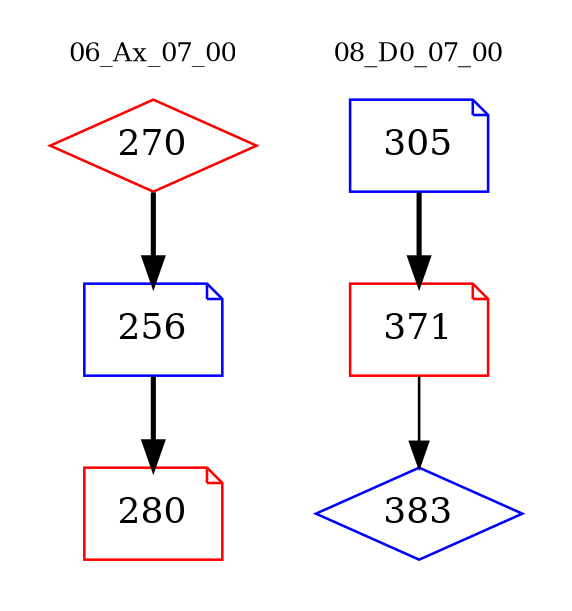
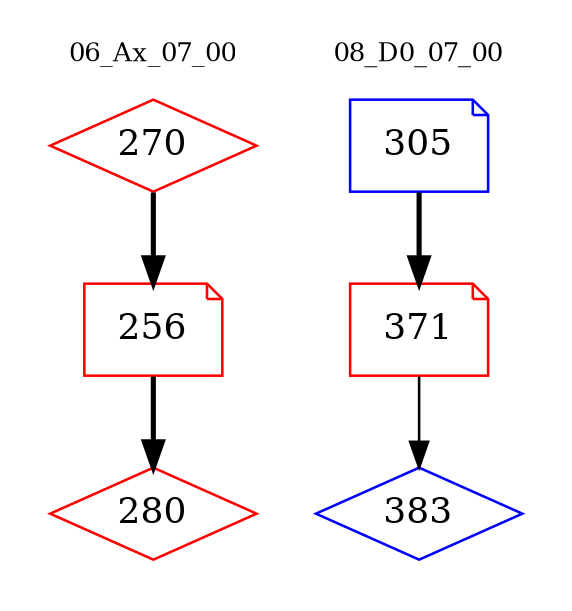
  digraph {
    node [color=red shape=diamond]
    edge [color=black style=bold]
    n1 [label=270]
-   n2 [color=blue label=256 shape=note]
-   n3 [label=280 shape=note]
+   n2 [label=256 shape=note]
+   n3 [label=280]
    n4 [color=blue label=305 shape=note]
    n5 [label=371 shape=note]
    n6 [color=blue label=383]
    subgraph cluster_1 {
      color=white
      fontsize=10
      label="06_Ax_07_00"
      n1
      n2
      n3
    }
    subgraph cluster_2 {
      color=white
      fontsize=10
      label="08_D0_07_00"
      n4
      n5
      n6
    }
    n1 -> n2
    n2 -> n3
    n4 -> n5
    n5 -> n6 [style=solid]
  }
